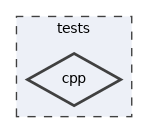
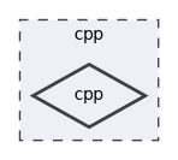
  digraph {
    compound=true
    n1 [color=grey25 fillcolor="#edf0f7" fontname=Helvetica fontsize=10 height=0.2 label=cpp shape=diamond style="filled,bold" width=0.4]
    subgraph cluster_1 {
      bgcolor="#edf0f7"
      fontname=Helvetica
      fontsize=10
-     label=tests
+     label=cpp
      pencolor=grey25
      style="filled,dashed"
      n1
    }
  }
